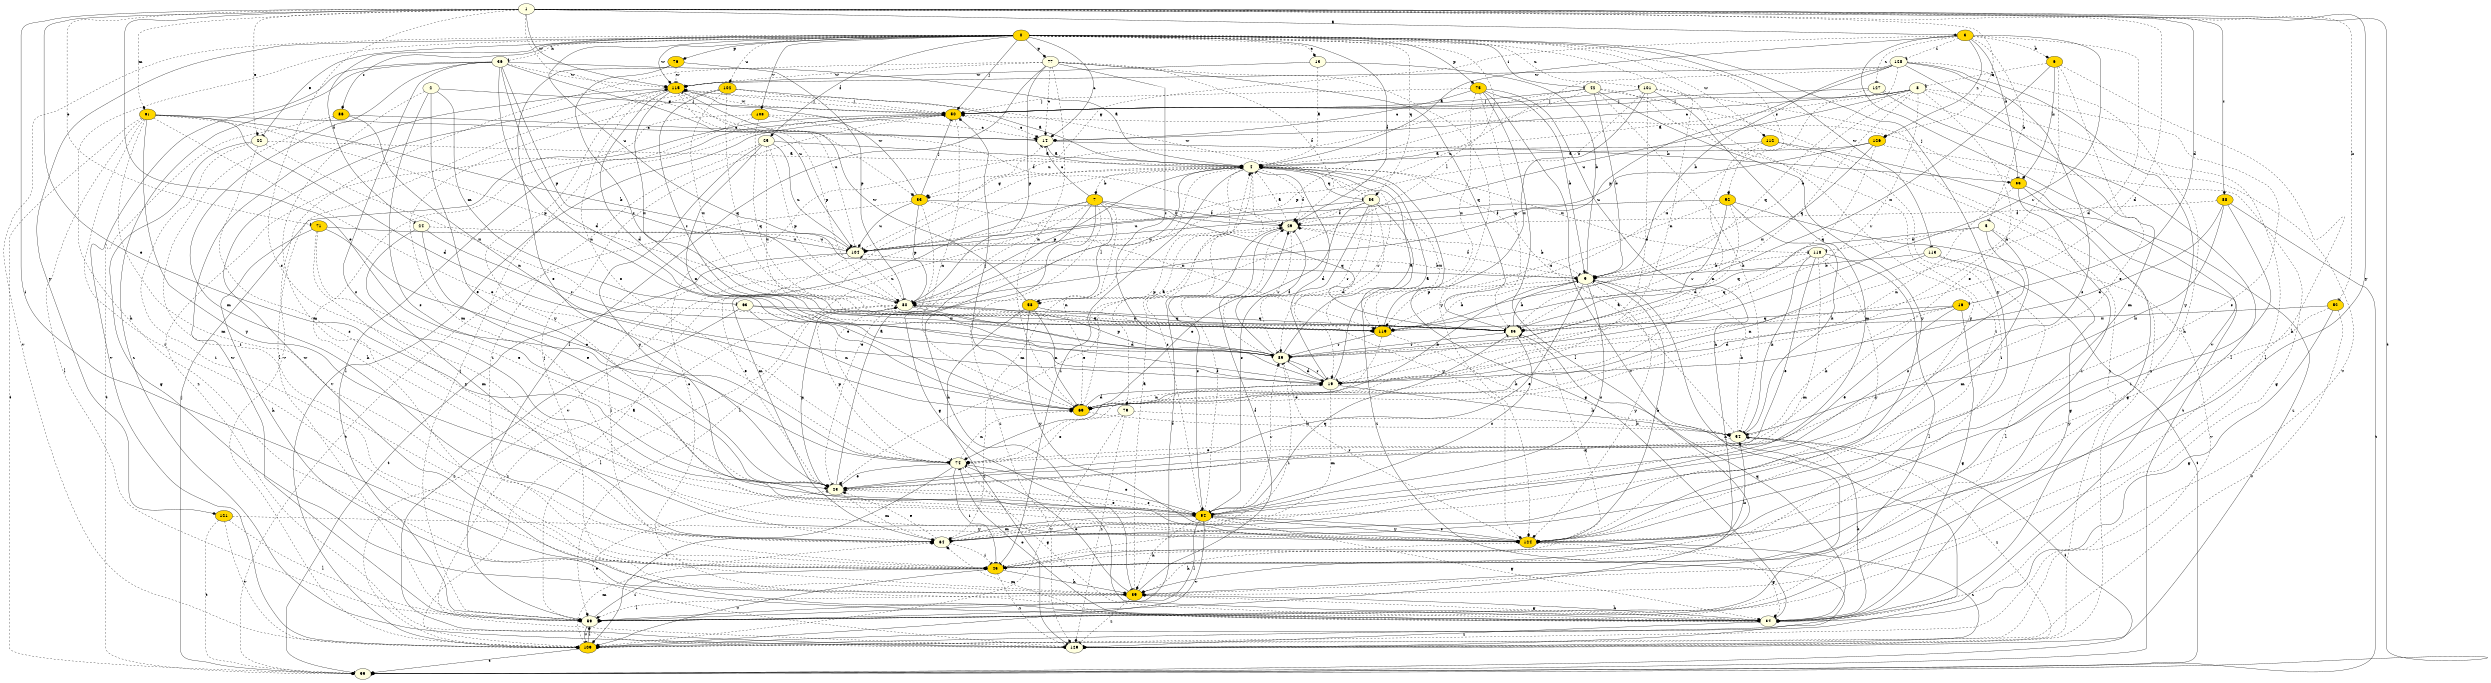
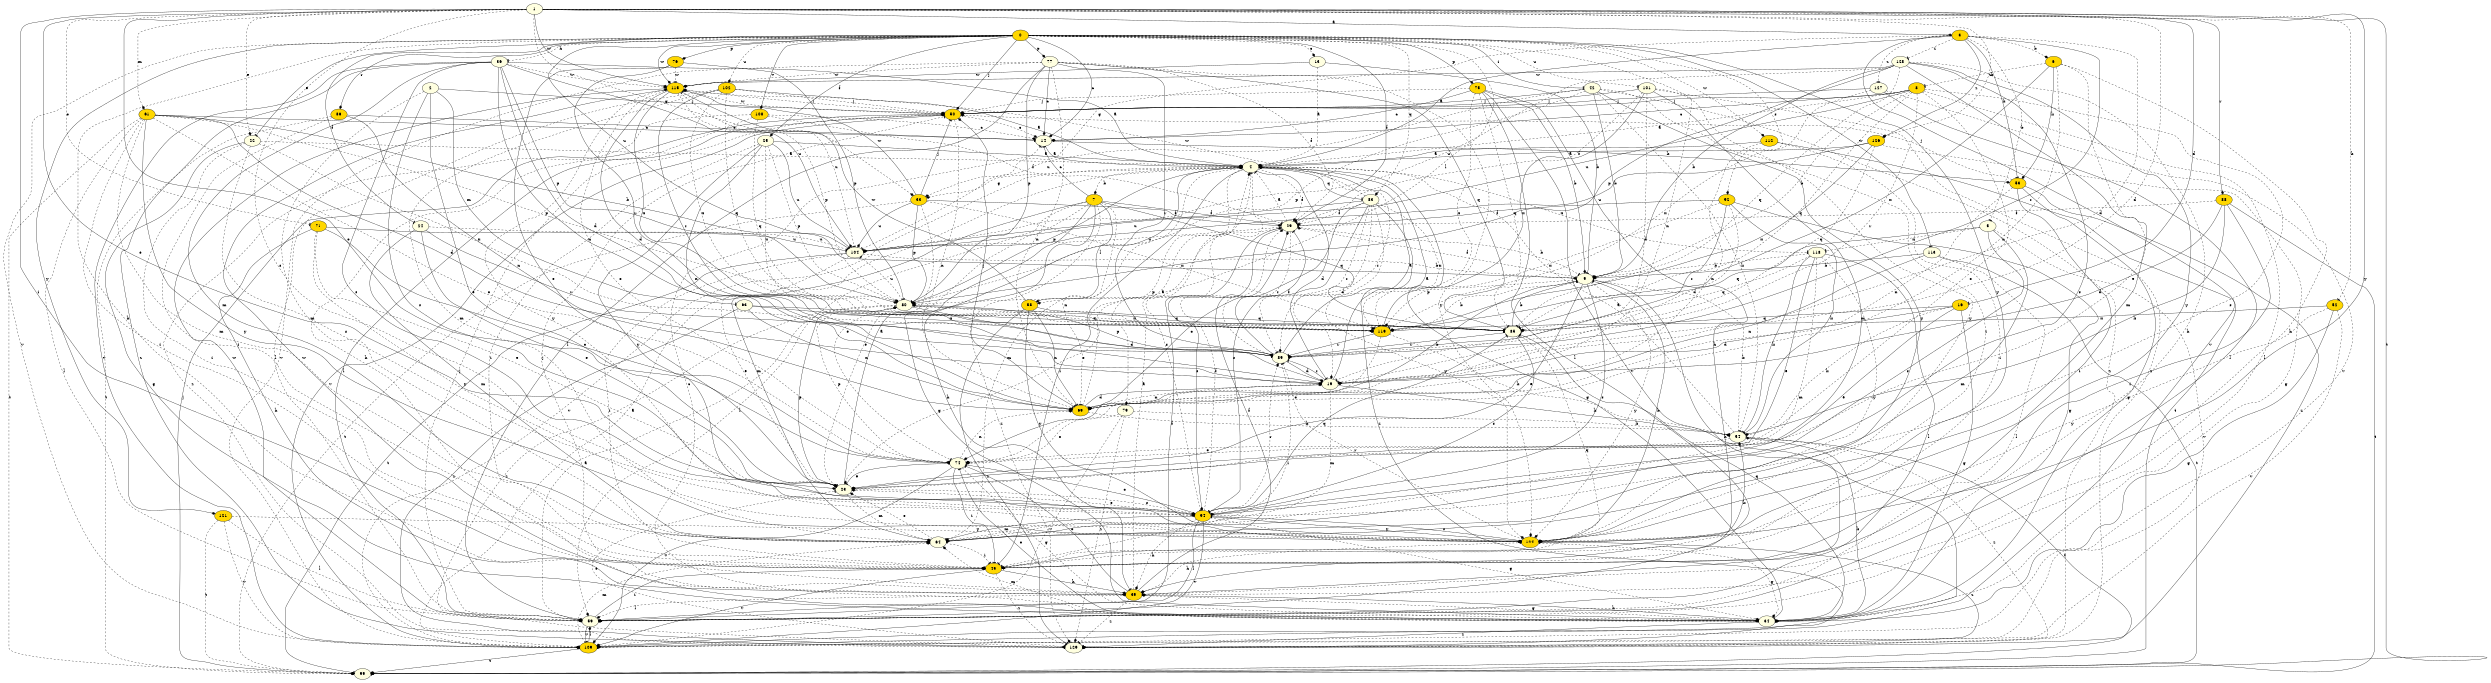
  strict digraph {
    node [fillcolor=lightyellow style=filled]
    edge [arrowhead=diamond style=solid]
    0 [fillcolor=gold]
    13
    14
    22
    24
    25
    29
    36
    39 [fillcolor=gold]
    42
    50 [fillcolor=gold]
    58 [fillcolor=gold]
    69 [fillcolor=gold]
    75 [fillcolor=gold]
    76 [fillcolor=gold]
    77
    83
    86 [fillcolor=gold]
    92 [fillcolor=gold]
    101
    102 [fillcolor=gold]
    104
    108 [fillcolor=gold]
    109 [fillcolor=gold]
    112 [fillcolor=gold]
    113
    115 [fillcolor=gold]
    121 [fillcolor=gold]
    124 [fillcolor=gold]
    4
    9
    53 [fillcolor=gold]
    45 [fillcolor=gold]
    94 [fillcolor=gold]
    34
    119 [fillcolor=gold]
    23
    64
    89
    80
    19
    129
    74
    59
    54
    85
    99
    1
    3 [fillcolor=gold]
    16 [fillcolor=gold]
    33 [fillcolor=gold]
    52 [fillcolor=gold]
    61 [fillcolor=gold]
    71 [fillcolor=gold]
    88 [fillcolor=gold]
    126 [fillcolor=gold]
    5
    6 [fillcolor=gold]
    127
    128
    2
    63
    7 [fillcolor=gold]
    79
    118
-   8
+   8 [fillcolor=gold]
    0 -> 13 [label=c style=dashed]
    0 -> 14 [label=c]
    0 -> 22 [arrowhead=tee label=e]
    0 -> 24 [arrowhead=tee label=f]
    0 -> 25 [label=f]
    0 -> 29 [arrowhead=tee label=f]
    0 -> 36 [arrowhead=tee label=h style=dashed]
    0 -> 39 [label=h style=dashed]
    0 -> 42 [arrowhead=tee label=i]
    0 -> 50 [label=j]
    0 -> 58 [label=l style=dashed]
    0 -> 69 [arrowhead=tee label=n style=dashed]
    0 -> 75 [label=p]
    0 -> 76 [label=p]
    0 -> 77 [label=p]
    0 -> 83 [label=q style=dashed]
    0 -> 86 [label=r]
    0 -> 92 [label=s style=dashed]
    0 -> 101 [arrowhead=tee label=u style=dashed]
    0 -> 102 [label=u style=dashed]
    0 -> 104 [arrowhead=tee label=u]
    0 -> 108 [label=v]
    0 -> 109 [arrowhead=tee label=v style=dashed]
    0 -> 112 [label=w style=dashed]
    0 -> 113 [arrowhead=tee label=w]
    0 -> 115 [label=w]
    0 -> 121 [label=y]
    0 -> 124 [label=y]
    13 -> 115 [label=w]
    13 -> 4 [label=a style=dashed]
    13 -> 9 [arrowhead=tee label=b]
    14 -> 4 [arrowhead=tee label=a]
    14 -> 53 [label=k]
    22 -> 4 [label=a style=dashed]
    22 -> 45 [label=i style=dashed]
    22 -> 94 [arrowhead=tee label=s style=dashed]
    22 -> 34 [label=g]
    22 -> 119 [label=x style=dashed]
    24 -> 104 [arrowhead=tee label=u style=dashed]
    24 -> 23 [arrowhead=tee label=e]
    24 -> 64 [arrowhead=tee label=m]
    24 -> 89 [arrowhead=tee label=r]
    25 -> 69 [label=n]
    25 -> 104 [arrowhead=tee label=u]
    25 -> 124 [arrowhead=tee label=y]
    25 -> 4 [label=a]
    25 -> 45 [label=i style=dashed]
    25 -> 119 [label=x style=dashed]
    25 -> 80 [arrowhead=tee label=p style=dashed]
    29 -> 104 [label=u style=dashed]
    29 -> 4 [arrowhead=tee label=a style=dashed]
    29 -> 9 [arrowhead=tee label=b style=dashed]
    29 -> 94 [label=s]
    29 -> 23 [label=e style=dashed]
    29 -> 89 [arrowhead=tee label=r style=dashed]
    36 -> 69 [label=n]
    36 -> 104 [label=u]
    36 -> 109 [label=v]
    36 -> 115 [label=w style=dashed]
    36 -> 4 [label=a]
    36 -> 94 [arrowhead=tee label=s]
    36 -> 64 [label=m]
    36 -> 80 [label=p]
    36 -> 19 [arrowhead=tee label=d]
    36 -> 129 [arrowhead=tee label=z]
    39 -> 29 [label=f]
    39 -> 50 [arrowhead=tee label=j style=dashed]
    39 -> 4 [label=a style=dashed]
    39 -> 34 [arrowhead=tee label=g style=dashed]
    39 -> 129 [arrowhead=tee label=z style=dashed]
    39 -> 74 [arrowhead=tee label=o]
    39 -> 59 [label=l style=dashed]
    42 -> 50 [label=j]
    42 -> 104 [arrowhead=tee label=u style=dashed]
    42 -> 124 [arrowhead=tee label=y]
    42 -> 9 [arrowhead=tee label=b]
    42 -> 45 [arrowhead=tee label=i style=dashed]
    42 -> 80 [label=p style=dashed]
    42 -> 129 [label=z style=dashed]
    42 -> 54 [arrowhead=tee label=k style=dashed]
    50 -> 14 [label=c style=dashed]
    50 -> 69 [arrowhead=tee label=n style=dashed]
    50 -> 109 [label=v]
    50 -> 115 [label=w style=dashed]
    50 -> 59 [arrowhead=tee label=l]
    58 -> 69 [arrowhead=tee label=n]
    58 -> 115 [arrowhead=tee label=w]
    58 -> 124 [arrowhead=tee label=y]
    58 -> 129 [arrowhead=tee label=z]
    58 -> 85 [arrowhead=tee label=q]
    69 -> 50 [label=j]
    69 -> 4 [arrowhead=tee label=a style=dashed]
    69 -> 9 [arrowhead=tee label=b]
    69 -> 19 [label=d]
    69 -> 54 [label=k style=dashed]
    75 -> 14 [label=c]
    75 -> 39 [label=h]
    75 -> 50 [label=j style=dashed]
    75 -> 109 [label=v]
    75 -> 9 [label=b]
    75 -> 119 [arrowhead=tee label=x style=dashed]
    75 -> 59 [label=l]
    75 -> 85 [arrowhead=tee label=q style=dashed]
    76 -> 115 [arrowhead=tee label=w style=dashed]
    76 -> 23 [label=e]
    76 -> 89 [arrowhead=tee label=r]
    76 -> 80 [arrowhead=tee label=p]
-   77 -> 14 [label=c style=dashed]
+   77 -> 14 [label=c]
    77 -> 29 [label=f style=dashed]
    77 -> 69 [arrowhead=tee label=n style=dashed]
    77 -> 109 [label=v style=dashed]
    77 -> 115 [label=w style=dashed]
    77 -> 124 [label=y style=dashed]
    77 -> 89 [label=r]
    77 -> 80 [arrowhead=tee label=p]
    77 -> 59 [label=l]
    77 -> 85 [arrowhead=tee label=q]
    83 -> 29 [label=f style=dashed]
    83 -> 104 [arrowhead=tee label=u]
    83 -> 115 [label=w style=dashed]
    83 -> 124 [label=y style=dashed]
    83 -> 94 [arrowhead=tee label=s]
    83 -> 119 [arrowhead=tee label=x style=dashed]
    83 -> 89 [arrowhead=tee label=r style=dashed]
    83 -> 19 [label=d style=dashed]
    83 -> 129 [arrowhead=tee label=z]
    83 -> 74 [label=o]
    86 -> 14 [arrowhead=tee label=c]
    86 -> 69 [label=n]
    86 -> 45 [label=i style=dashed]
    86 -> 99 [label=t style=dashed]
    92 -> 29 [arrowhead=tee label=f]
    92 -> 34 [label=g]
    92 -> 119 [label=x style=dashed]
    92 -> 89 [label=r]
    92 -> 19 [arrowhead=tee label=d style=dashed]
    92 -> 54 [arrowhead=tee label=k]
    101 -> 29 [arrowhead=tee label=f style=dashed]
    101 -> 50 [arrowhead=tee label=j]
    101 -> 124 [label=y style=dashed]
    101 -> 119 [arrowhead=tee label=x]
    101 -> 64 [arrowhead=tee label=m]
    101 -> 19 [arrowhead=tee label=d style=dashed]
    101 -> 129 [label=z style=dashed]
    102 -> 50 [label=j style=dashed]
    102 -> 4 [arrowhead=tee label=a]
    102 -> 119 [label=x style=dashed]
    102 -> 64 [arrowhead=tee label=m style=dashed]
    102 -> 89 [arrowhead=tee label=r]
    102 -> 59 [label=l style=dashed]
    102 -> 85 [arrowhead=tee label=q style=dashed]
    104 -> 9 [label=b style=dashed]
    104 -> 45 [arrowhead=tee label=i style=dashed]
    104 -> 23 [arrowhead=tee label=e style=dashed]
    104 -> 99 [arrowhead=tee label=t]
    108 -> 14 [label=c style=dashed]
    108 -> 29 [arrowhead=tee label=f style=dashed]
    108 -> 39 [arrowhead=tee label=h style=dashed]
    108 -> 129 [arrowhead=tee label=z style=dashed]
    108 -> 85 [arrowhead=tee label=q style=dashed]
    109 -> 4 [label=a style=dashed]
    109 -> 64 [label=m style=dashed]
    109 -> 59 [label=l]
    109 -> 99 [label=t]
    112 -> 69 [label=n style=dashed]
    112 -> 4 [label=a]
    112 -> 45 [label=i style=dashed]
    112 -> 99 [label=t]
    113 -> 69 [label=n]
    113 -> 9 [label=b]
    113 -> 59 [label=l style=dashed]
    113 -> 99 [label=t]
    115 -> 50 [arrowhead=tee label=j style=dashed]
    115 -> 104 [arrowhead=tee label=u style=dashed]
    115 -> 124 [label=y style=dashed]
    115 -> 119 [label=x]
    115 -> 80 [label=p style=dashed]
    115 -> 19 [arrowhead=tee label=d]
    115 -> 74 [arrowhead=tee label=o style=dashed]
    121 -> 109 [arrowhead=tee label=v style=dashed]
    121 -> 124 [label=y style=dashed]
    121 -> 59 [arrowhead=tee label=l style=dashed]
    121 -> 99 [label=t style=dashed]
    124 -> 39 [label=h style=dashed]
    124 -> 9 [arrowhead=tee label=b]
    124 -> 94 [arrowhead=tee label=s]
    124 -> 34 [label=g style=dashed]
    124 -> 89 [arrowhead=tee label=r style=dashed]
    124 -> 129 [arrowhead=tee label=z]
    4 -> 29 [label=f style=dashed]
    4 -> 83 [arrowhead=tee label=q]
    4 -> 109 [label=v style=dashed]
    4 -> 45 [arrowhead=tee label=i]
    4 -> 94 [arrowhead=tee label=s style=dashed]
    4 -> 34 [arrowhead=tee label=g]
    4 -> 64 [label=m style=dashed]
    4 -> 89 [label=r style=dashed]
    4 -> 80 [arrowhead=tee label=p]
    4 -> 19 [arrowhead=tee label=d]
    4 -> 33 [label=g style=dashed]
    4 -> 7 [label=b style=dashed]
    4 -> 79 [label=p style=dashed]
    4 -> 118 [arrowhead=tee label=x style=dashed]
    9 -> 29 [label=f style=dashed]
    9 -> 39 [arrowhead=tee label=h]
    9 -> 124 [label=y style=dashed]
    9 -> 94 [label=s]
    9 -> 23 [label=e]
    9 -> 80 [label=p style=dashed]
    53 -> 50 [label=j style=dashed]
    53 -> 69 [arrowhead=tee label=n style=dashed]
    53 -> 45 [label=i]
    53 -> 34 [label=g]
    53 -> 129 [arrowhead=tee label=z]
    45 -> 39 [label=h]
    45 -> 109 [label=v]
    45 -> 129 [arrowhead=tee label=z style=dashed]
    45 -> 54 [label=k]
    45 -> 85 [arrowhead=tee label=q style=dashed]
    94 -> 29 [label=f style=dashed]
    94 -> 39 [label=h style=dashed]
    94 -> 109 [arrowhead=tee label=v]
    94 -> 124 [label=y]
    94 -> 34 [label=g style=dashed]
    94 -> 23 [label=e style=dashed]
    94 -> 64 [arrowhead=tee label=m]
    94 -> 89 [label=r style=dashed]
    94 -> 74 [arrowhead=tee label=o]
    94 -> 59 [arrowhead=tee label=l]
    94 -> 85 [arrowhead=tee label=q]
    34 -> 14 [arrowhead=tee label=c style=dashed]
    34 -> 39 [label=h]
    34 -> 115 [label=w]
    34 -> 64 [label=m style=dashed]
    34 -> 129 [arrowhead=tee label=z]
    34 -> 74 [arrowhead=tee label=o]
    34 -> 54 [label=k]
    34 -> 85 [arrowhead=tee label=q]
    119 -> 9 [arrowhead=tee label=b style=dashed]
    119 -> 89 [arrowhead=tee label=r]
    119 -> 74 [label=o style=dashed]
    119 -> 54 [arrowhead=tee label=k style=dashed]
    23 -> 4 [label=a]
    23 -> 94 [label=s style=dashed]
    23 -> 64 [label=m style=dashed]
    23 -> 80 [label=p]
    64 -> 45 [arrowhead=tee label=i style=dashed]
    64 -> 23 [label=e style=dashed]
    89 -> 29 [arrowhead=tee label=f]
    89 -> 4 [label=a]
    89 -> 45 [arrowhead=tee label=i style=dashed]
    89 -> 80 [label=p]
    89 -> 19 [label=d]
    80 -> 104 [arrowhead=tee label=u style=dashed]
    80 -> 119 [arrowhead=tee label=x style=dashed]
    80 -> 19 [arrowhead=tee label=d]
    80 -> 129 [label=z style=dashed]
-   80 -> 59 [label=l style=dashed]
+   80 -> 59 [label=a style=dashed]
    80 -> 85 [arrowhead=tee label=q]
    19 -> 69 [label=n style=dashed]
    19 -> 4 [label=a]
    19 -> 64 [arrowhead=tee label=m style=dashed]
    19 -> 89 [arrowhead=tee label=r]
    19 -> 54 [arrowhead=tee label=k]
    129 -> 23 [arrowhead=tee label=e style=dashed]
    74 -> 69 [label=n style=dashed]
    74 -> 109 [label=v]
    74 -> 45 [arrowhead=tee label=i]
    74 -> 34 [label=g style=dashed]
    74 -> 23 [arrowhead=tee label=e]
    74 -> 80 [label=p style=dashed]
    59 -> 29 [label=f]
    59 -> 50 [label=j style=dashed]
    59 -> 109 [arrowhead=tee label=v]
    59 -> 115 [arrowhead=tee label=w]
    59 -> 45 [label=i]
    54 -> 4 [label=a style=dashed]
    54 -> 9 [arrowhead=tee label=b style=dashed]
    54 -> 129 [arrowhead=tee label=z style=dashed]
    54 -> 74 [label=o style=dashed]
    54 -> 99 [label=t]
    85 -> 9 [arrowhead=tee label=b]
    85 -> 94 [arrowhead=tee label=s]
    85 -> 89 [arrowhead=tee label=r]
    99 -> 50 [label=j]
    1 -> 22 [label=e style=dashed]
    1 -> 115 [label=w]
    1 -> 124 [arrowhead=tee label=y]
    1 -> 45 [label=i]
    1 -> 94 [label=s style=dashed]
    1 -> 23 [label=e]
    1 -> 19 [label=d style=dashed]
    1 -> 74 [arrowhead=tee label=o]
    1 -> 99 [arrowhead=tee label=t]
    1 -> 3 [label=a]
    1 -> 16 [arrowhead=tee label=d]
    1 -> 33 [label=g style=dashed]
    1 -> 52 [arrowhead=tee label=k style=dashed]
    1 -> 61 [label=m style=dashed]
    1 -> 71 [arrowhead=tee label=o style=dashed]
    1 -> 88 [label=r]
    1 -> 126 [label=z style=dashed]
    3 -> 109 [label=v]
    3 -> 4 [arrowhead=tee label=a]
    3 -> 53 [arrowhead=tee label=k]
    3 -> 89 [arrowhead=tee label=r]
    3 -> 19 [label=d style=dashed]
    3 -> 33 [label=g style=dashed]
    3 -> 126 [label=z]
    3 -> 5 [arrowhead=tee label=b style=dashed]
    3 -> 6 [label=b style=dashed]
    3 -> 127 [arrowhead=tee label=z style=dashed]
    3 -> 128 [arrowhead=tee label=z style=dashed]
    16 -> 34 [label=g]
    16 -> 23 [label=e]
    16 -> 19 [label=d]
    16 -> 54 [arrowhead=tee label=k style=dashed]
    16 -> 85 [label=q]
    33 -> 29 [label=f]
    33 -> 50 [arrowhead=tee label=j]
    33 -> 104 [label=u]
    33 -> 115 [arrowhead=tee label=w]
    33 -> 119 [label=x style=dashed]
    33 -> 80 [arrowhead=tee label=p]
    33 -> 74 [arrowhead=tee label=e style=dashed]
    33 -> 99 [label=t style=dashed]
    52 -> 109 [arrowhead=tee label=v style=dashed]
    52 -> 124 [arrowhead=tee label=y style=dashed]
    52 -> 34 [arrowhead=tee label=g]
    52 -> 119 [label=x]
    61 -> 14 [arrowhead=tee label=c]
    61 -> 124 [label=y]
    61 -> 9 [arrowhead=tee label=b]
    61 -> 45 [label=i style=dashed]
    61 -> 64 [label=m style=dashed]
    61 -> 80 [arrowhead=tee label=p style=dashed]
    61 -> 19 [label=d]
    61 -> 74 [label=o style=dashed]
    61 -> 59 [label=l style=dashed]
    61 -> 99 [label=t style=dashed]
    71 -> 39 [arrowhead=tee label=h]
    71 -> 104 [arrowhead=tee label=u]
    71 -> 124 [arrowhead=tee label=y style=dashed]
    71 -> 23 [label=e style=dashed]
    71 -> 74 [arrowhead=tee label=o]
    88 -> 29 [arrowhead=tee label=f style=dashed]
    88 -> 45 [label=i]
    88 -> 19 [label=d]
    88 -> 54 [label=k]
    88 -> 99 [arrowhead=tee label=t]
    126 -> 104 [arrowhead=tee label=u]
    126 -> 4 [arrowhead=tee label=a]
    126 -> 34 [arrowhead=tee label=g style=dashed]
    126 -> 119 [label=x]
    126 -> 85 [arrowhead=tee label=q style=dashed]
    5 -> 109 [arrowhead=tee label=v style=dashed]
    5 -> 94 [arrowhead=tee label=s]
    5 -> 64 [arrowhead=tee label=m]
    5 -> 85 [arrowhead=tee label=q]
    5 -> 118 [arrowhead=tee label=x style=dashed]
    6 -> 39 [label=h style=dashed]
    6 -> 69 [label=n style=dashed]
    6 -> 53 [label=k]
    6 -> 119 [label=x]
    6 -> 23 [arrowhead=tee label=e style=dashed]
    6 -> 8 [arrowhead=tee label=b style=dashed]
    127 -> 50 [label=j]
    127 -> 109 [arrowhead=tee label=v style=dashed]
    127 -> 119 [arrowhead=tee label=x style=dashed]
    127 -> 59 [label=l]
    128 -> 39 [arrowhead=tee label=h style=dashed]
    128 -> 104 [arrowhead=tee label=u style=dashed]
-   128 -> 115 [arrowhead=tee label=w]
+   128 -> 115 [label=w]
    128 -> 124 [label=y]
    128 -> 9 [arrowhead=tee label=b]
    128 -> 94 [arrowhead=tee label=s]
    128 -> 64 [label=m]
    128 -> 80 [label=p]
    128 -> 85 [arrowhead=tee label=q style=dashed]
    2 -> 50 [label=j]
    2 -> 94 [label=s]
    2 -> 23 [label=e]
    2 -> 64 [label=m style=dashed]
    2 -> 63 [arrowhead=tee label=m]
    63 -> 69 [arrowhead=tee label=n]
    63 -> 119 [arrowhead=tee label=x]
    63 -> 129 [arrowhead=tee label=z]
    63 -> 85 [arrowhead=tee label=q]
    7 -> 14 [arrowhead=tee label=c]
    7 -> 29 [arrowhead=tee label=f]
    7 -> 39 [arrowhead=tee label=h]
    7 -> 58 [label=l]
    7 -> 69 [arrowhead=tee label=n style=dashed]
    7 -> 34 [arrowhead=tee label=g]
    7 -> 23 [arrowhead=tee label=e style=dashed]
    7 -> 64 [arrowhead=tee label=m]
    7 -> 129 [label=z style=dashed]
    7 -> 59 [label=l style=dashed]
    7 -> 85 [arrowhead=tee label=q]
    79 -> 109 [label=v style=dashed]
    79 -> 129 [label=z style=dashed]
    79 -> 74 [label=o style=dashed]
    79 -> 54 [label=k style=dashed]
    118 -> 124 [label=y style=dashed]
    118 -> 9 [label=b style=dashed]
    118 -> 23 [label=e]
    118 -> 64 [arrowhead=tee label=m style=dashed]
    118 -> 59 [label=l]
    118 -> 54 [arrowhead=tee label=k]
    118 -> 85 [label=q style=dashed]
    8 -> 14 [label=c]
    8 -> 50 [label=j]
    8 -> 104 [label=u]
    8 -> 4 [label=a style=dashed]
    8 -> 9 [label=b style=dashed]
    8 -> 94 [arrowhead=tee label=s style=dashed]
    8 -> 89 [arrowhead=tee label=r style=dashed]
    8 -> 74 [label=o style=dashed]
    8 -> 59 [arrowhead=tee label=l style=dashed]
    8 -> 85 [arrowhead=tee label=q style=dashed]
  }
